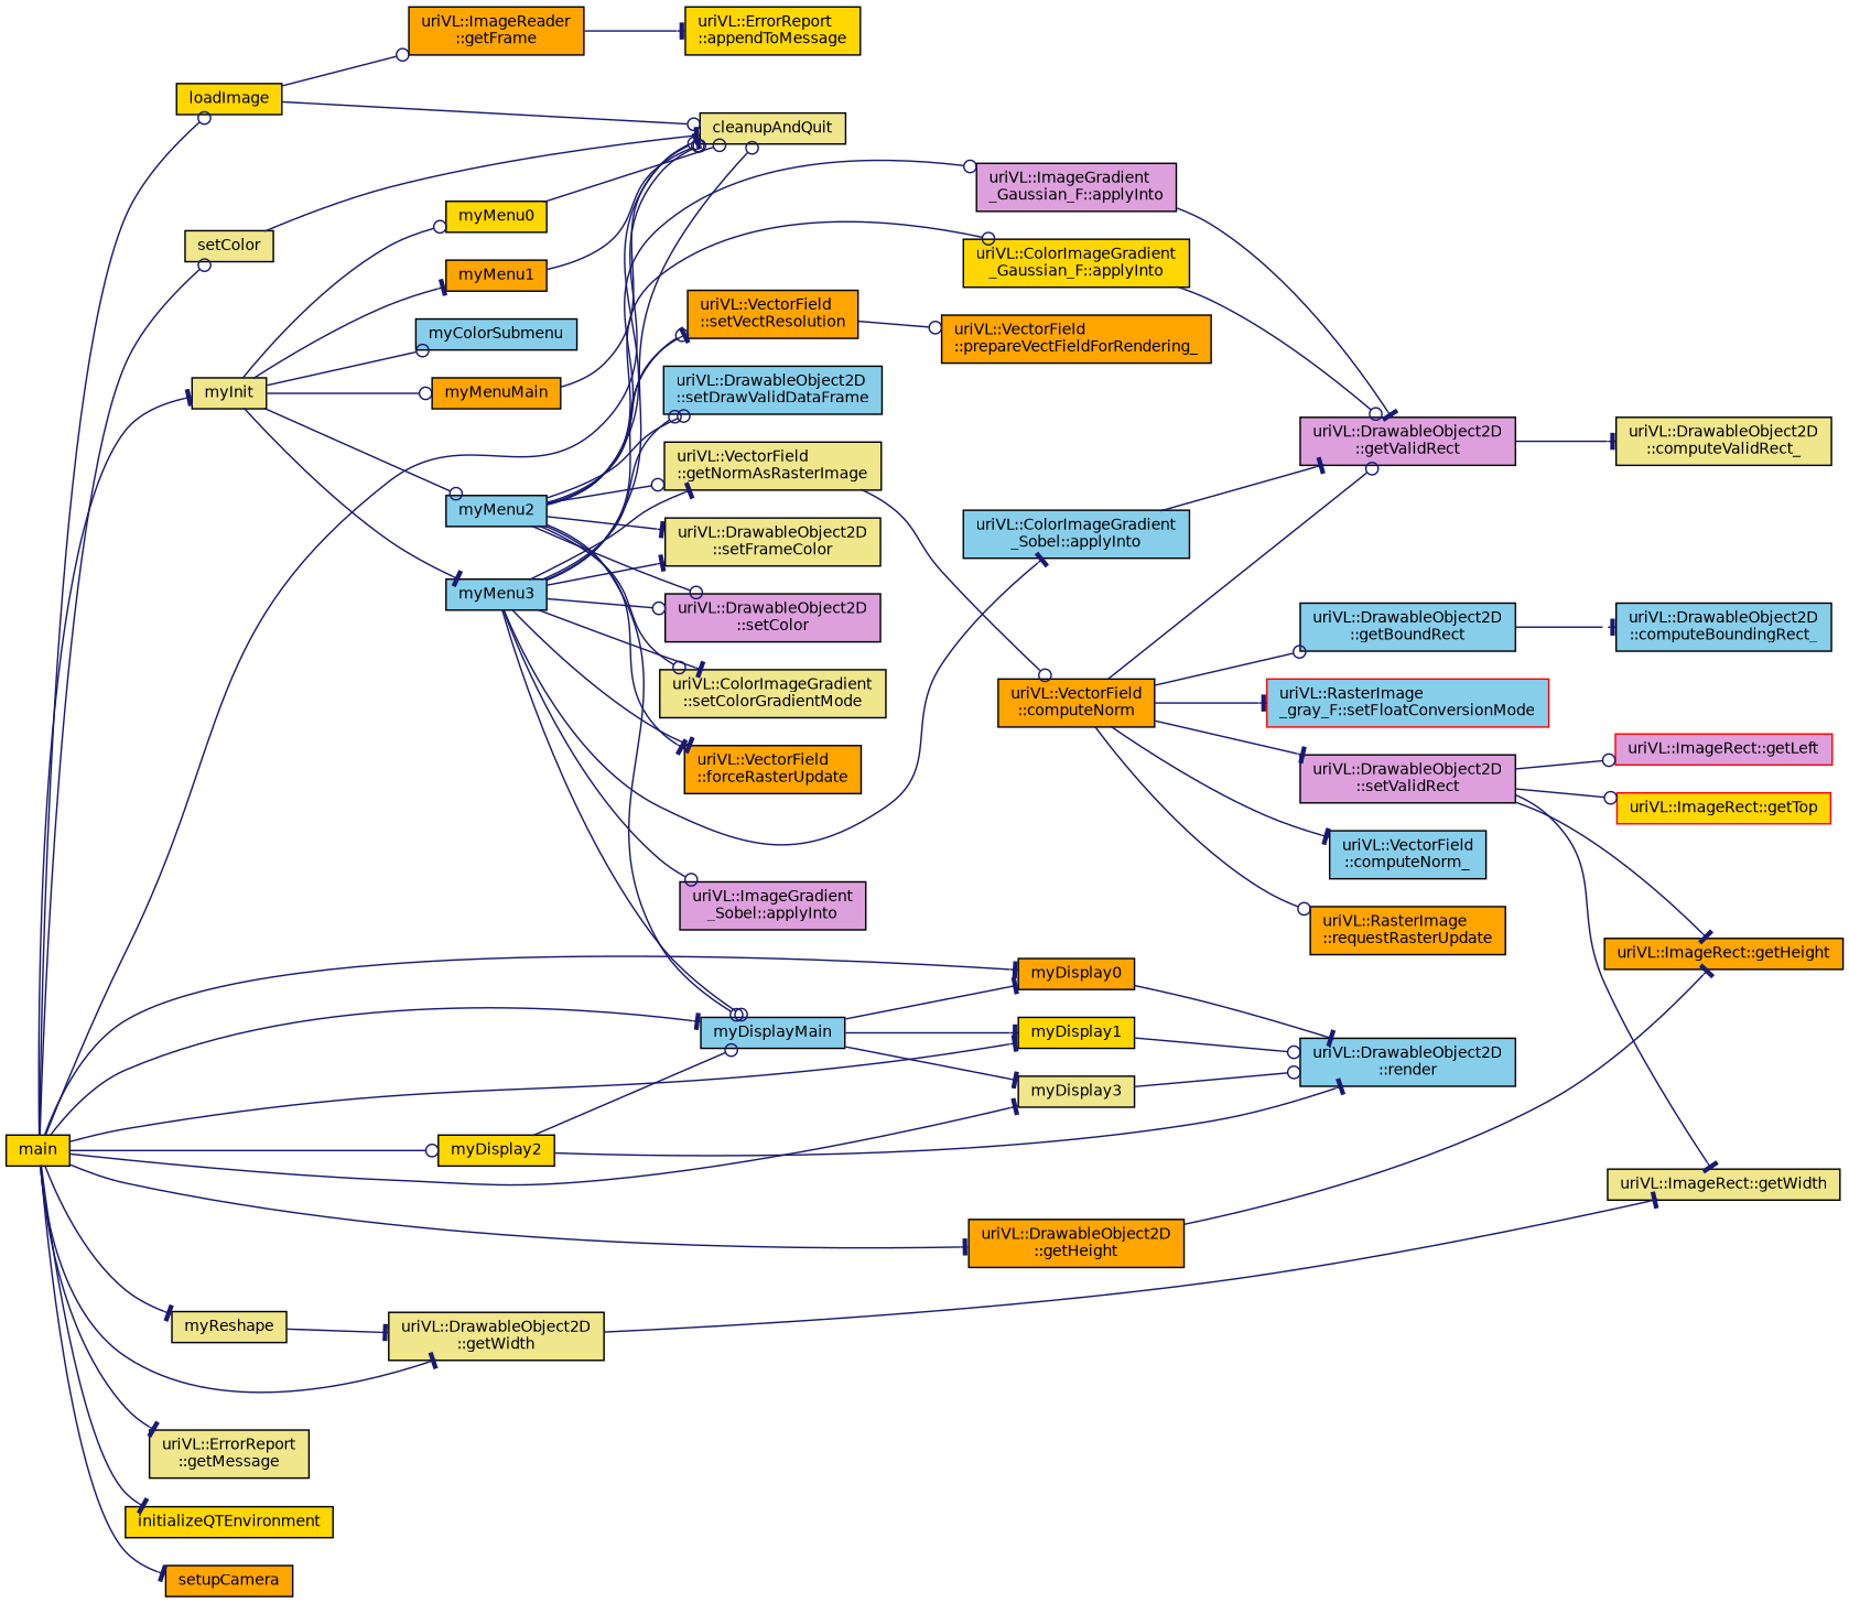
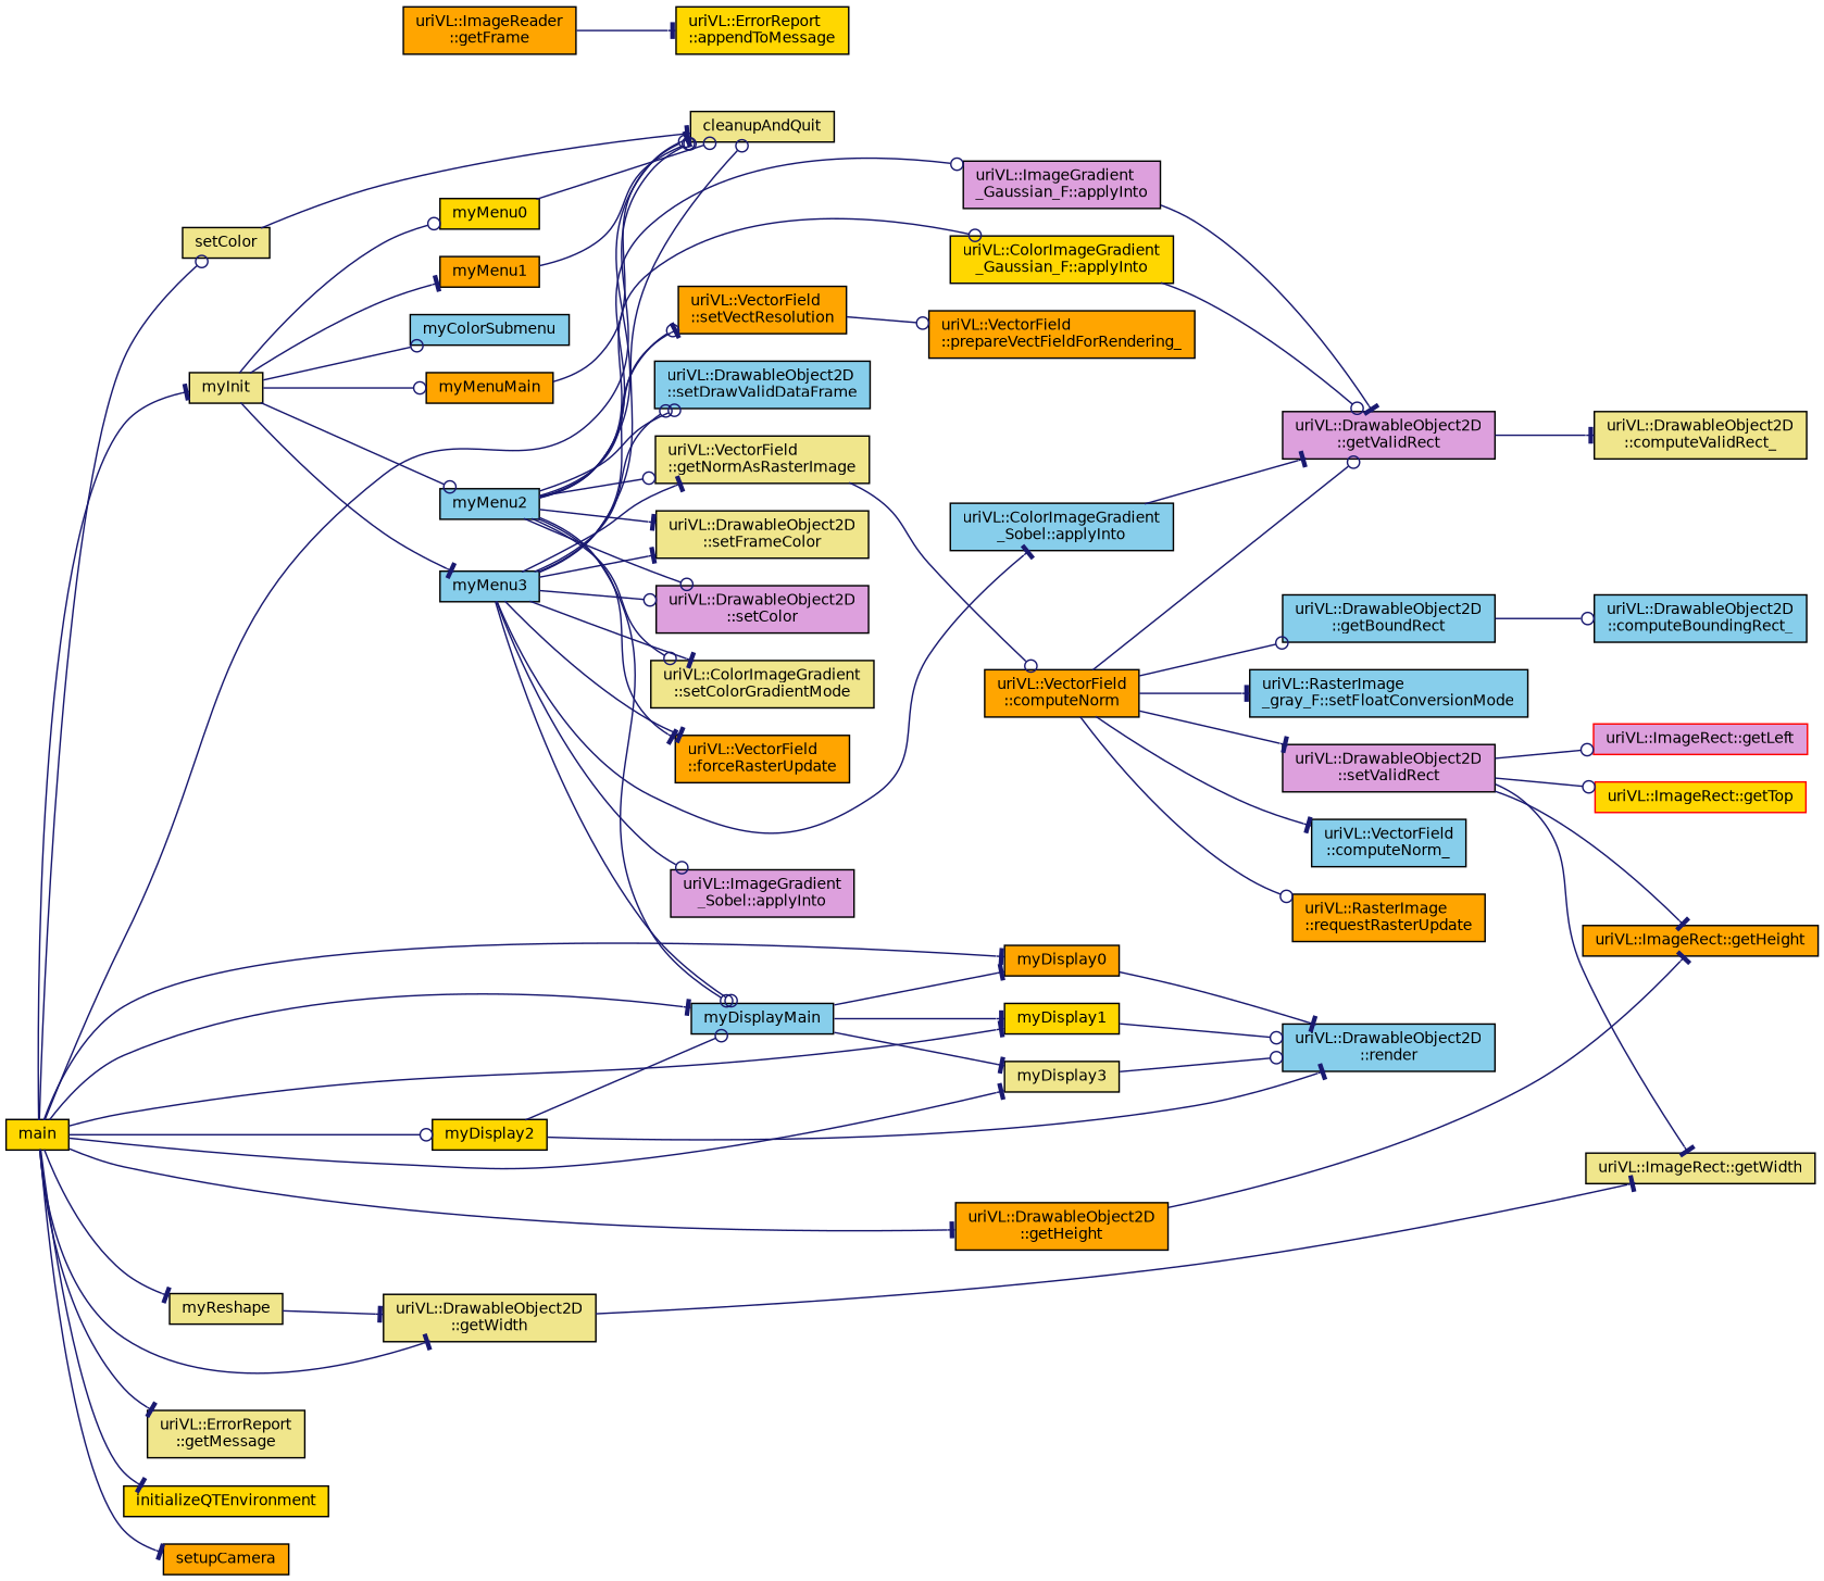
  digraph {
    rankdir=LR
    node [color=black fillcolor=khaki fontname=Helvetica fontsize=10 shape=record style=filled]
    edge [arrowhead=tee color=midnightblue fontname=Helvetica fontsize=10 labelfontname=Helvetica labelfontsize=10 style=solid]
    n1 [fillcolor=gold fontcolor=black height=0.2 label=main width=0.4]
    n2 [height=0.2 label=cleanupAndQuit width=0.4]
    n3 [fillcolor=orange height=0.2 label="uriVL::DrawableObject2D\l::getHeight" width=0.4]
    n4 [height=0.2 label="uriVL::ErrorReport\l::getMessage" width=0.4]
    n5 [height=0.2 label="uriVL::DrawableObject2D\l::getWidth" width=0.4]
    n6 [fillcolor=gold height=0.2 label=initializeQTEnvironment width=0.4]
-   n7 [fillcolor=gold height=0.2 label=loadImage width=0.4]
    n8 [fillcolor=orange height=0.2 label=myDisplay0 width=0.4]
    n9 [fillcolor=gold height=0.2 label=myDisplay1 width=0.4]
    n10 [fillcolor=gold height=0.2 label=myDisplay2 width=0.4]
    n11 [height=0.2 label=myDisplay3 width=0.4]
    n12 [fillcolor=skyblue height=0.2 label=myDisplayMain width=0.4]
    n13 [height=0.2 label=myInit width=0.4]
    n14 [height=0.2 label=setColor width=0.4]
    n15 [height=0.2 label=myReshape width=0.4]
    n16 [fillcolor=orange height=0.2 label=setupCamera width=0.4]
    n17 [fillcolor=orange height=0.2 label="uriVL::ImageRect::getHeight" width=0.4]
    n18 [height=0.2 label="uriVL::ImageRect::getWidth" width=0.4]
    n19 [fillcolor=orange height=0.2 label="uriVL::ImageReader\l::getFrame" width=0.4]
    n20 [fillcolor=skyblue height=0.2 label="uriVL::DrawableObject2D\l::render" width=0.4]
    n21 [fillcolor=skyblue height=0.2 label=myColorSubmenu width=0.4]
    n22 [fillcolor=orange height=0.2 label=myMenuMain width=0.4]
    n23 [fillcolor=gold height=0.2 label=myMenu0 width=0.4]
    n24 [fillcolor=orange height=0.2 label=myMenu1 width=0.4]
    n25 [fillcolor=skyblue height=0.2 label=myMenu2 width=0.4]
    n26 [fillcolor=skyblue height=0.2 label=myMenu3 width=0.4]
    n27 [fillcolor=gold height=0.2 label="uriVL::ErrorReport\l::appendToMessage" width=0.4]
    n28 [height=0.2 label="uriVL::ColorImageGradient\l::setColorGradientMode" width=0.4]
    n29 [fillcolor=gold height=0.2 label="uriVL::ColorImageGradient\l_Gaussian_F::applyInto" width=0.4]
    n30 [fillcolor=orange height=0.2 label="uriVL::VectorField\l::forceRasterUpdate" width=0.4]
    n31 [fillcolor=skyblue height=0.2 label="uriVL::DrawableObject2D\l::setDrawValidDataFrame" width=0.4]
    n32 [height=0.2 label="uriVL::DrawableObject2D\l::setFrameColor" width=0.4]
    n33 [fillcolor=plum height=0.2 label="uriVL::DrawableObject2D\l::setColor" width=0.4]
    n34 [height=0.2 label="uriVL::VectorField\l::getNormAsRasterImage" width=0.4]
    n35 [fillcolor=plum height=0.2 label="uriVL::ImageGradient\l_Gaussian_F::applyInto" width=0.4]
    n36 [fillcolor=orange height=0.2 label="uriVL::VectorField\l::setVectResolution" width=0.4]
    n37 [fillcolor=skyblue height=0.2 label="uriVL::ColorImageGradient\l_Sobel::applyInto" width=0.4]
    n38 [fillcolor=plum height=0.2 label="uriVL::ImageGradient\l_Sobel::applyInto" width=0.4]
    n39 [fillcolor=plum height=0.2 label="uriVL::DrawableObject2D\l::getValidRect" width=0.4]
    n40 [fillcolor=orange height=0.2 label="uriVL::VectorField\l::computeNorm" width=0.4]
    n41 [fillcolor=orange height=0.2 label="uriVL::VectorField\l::prepareVectFieldForRendering_" width=0.4]
    n42 [height=0.2 label="uriVL::DrawableObject2D\l::computeValidRect_" width=0.4]
    n43 [fillcolor=skyblue height=0.2 label="uriVL::DrawableObject2D\l::getBoundRect" width=0.4]
    n44 [fillcolor=skyblue height=0.2 label="uriVL::VectorField\l::computeNorm_" width=0.4]
    n45 [fillcolor=orange height=0.2 label="uriVL::RasterImage\l::requestRasterUpdate" width=0.4]
    n46 [fillcolor=plum height=0.2 label="uriVL::DrawableObject2D\l::setValidRect" width=0.4]
-   n47 [color=red fillcolor=skyblue height=0.2 label="uriVL::RasterImage\l_gray_F::setFloatConversionMode" width=0.4]
+   n47 [fillcolor=skyblue height=0.2 label="uriVL::RasterImage\l_gray_F::setFloatConversionMode" width=0.4]
    n48 [fillcolor=skyblue height=0.2 label="uriVL::DrawableObject2D\l::computeBoundingRect_" width=0.4]
    n49 [color=red fillcolor=plum height=0.2 label="uriVL::ImageRect::getLeft" width=0.4]
    n50 [color=red fillcolor=gold height=0.2 label="uriVL::ImageRect::getTop" width=0.4]
    n1 -> n2 [arrowhead=odot]
    n1 -> n3
    n1 -> n4
    n1 -> n5
    n1 -> n6
-   n1 -> n7 [arrowhead=odot]
    n1 -> n8
    n1 -> n9
    n1 -> n10 [arrowhead=odot]
    n1 -> n11
    n1 -> n12
    n1 -> n13
    n1 -> n14 [arrowhead=odot]
    n1 -> n15
    n1 -> n16
    n3 -> n17
    n5 -> n18
-   n7 -> n2 [arrowhead=odot]
-   n7 -> n19 [arrowhead=odot]
    n8 -> n20
    n9 -> n20 [arrowhead=odot]
    n10 -> n12 [arrowhead=odot]
    n10 -> n20
    n11 -> n20 [arrowhead=odot]
    n12 -> n8
    n12 -> n9
    n12 -> n11
    n13 -> n21 [arrowhead=odot]
    n13 -> n22 [arrowhead=odot]
    n13 -> n23 [arrowhead=odot]
    n13 -> n24
    n13 -> n25 [arrowhead=odot]
    n13 -> n26
    n14 -> n2
    n15 -> n5
    n19 -> n27
    n22 -> n2 [arrowhead=odot]
    n23 -> n2 [arrowhead=odot]
    n24 -> n2 [arrowhead=odot]
    n25 -> n2
    n25 -> n12 [arrowhead=odot]
    n25 -> n28 [arrowhead=odot]
    n25 -> n29 [arrowhead=odot]
    n25 -> n30
    n25 -> n31 [arrowhead=odot]
    n25 -> n32
    n25 -> n33 [arrowhead=odot]
    n25 -> n34 [arrowhead=odot]
    n25 -> n35 [arrowhead=odot]
    n25 -> n36
    n26 -> n2 [arrowhead=odot]
    n26 -> n12 [arrowhead=odot]
    n26 -> n28
    n26 -> n30
    n26 -> n31 [arrowhead=odot]
    n26 -> n32
    n26 -> n33 [arrowhead=odot]
    n26 -> n34
    n26 -> n36 [arrowhead=odot]
    n26 -> n37
    n26 -> n38 [arrowhead=odot]
    n29 -> n39 [arrowhead=odot]
    n34 -> n40 [arrowhead=odot]
    n35 -> n39
    n36 -> n41 [arrowhead=odot]
    n37 -> n39
    n39 -> n42
    n40 -> n39 [arrowhead=odot]
    n40 -> n43 [arrowhead=odot]
    n40 -> n44
    n40 -> n45 [arrowhead=odot]
    n40 -> n46
    n40 -> n47
-   n43 -> n48
+   n43 -> n48 [arrowhead=odot]
    n46 -> n17
    n46 -> n18
    n46 -> n49 [arrowhead=odot]
    n46 -> n50 [arrowhead=odot]
  }
